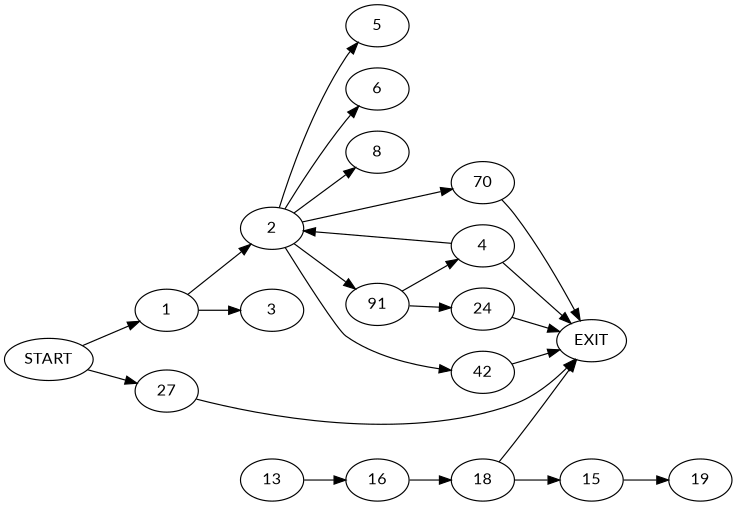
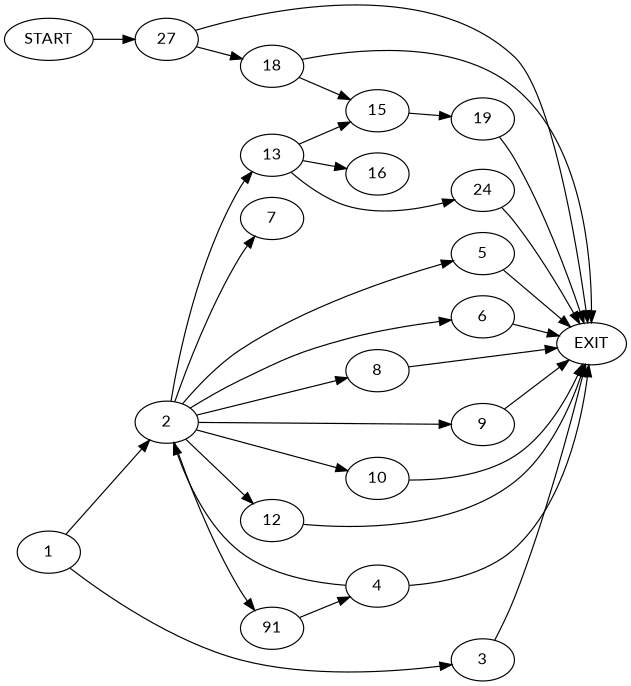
  digraph {
    fontname=Lato
    rankdir=LR
    node [fontname=Lato]
    edge [fontname=Lato]
    n1 [label=START]
    1
    n3 [label=27]
    2
    3
    n6 [label=EXIT]
    5
    6
+   7
    8
-   10 [label=70]
+   9
+   10
    n13 [label=91]
-   12 [label=42]
+   12
    13
    4
    n17 [label=24]
    15
    16
    19
    18
-   n1 -> 1
    n1 -> n3
    1 -> 2
    1 -> 3
    n3 -> n6
    2 -> 5
    2 -> 6
+   2 -> 7
    2 -> 8
+   2 -> 9
    2 -> 10
    2 -> n13
    2 -> 12
+   2 -> 13
+   3 -> n6
+   5 -> n6
+   6 -> n6
+   8 -> n6
+   9 -> n6
    10 -> n6
    n13 -> 4
-   n13 -> n17
+   13 -> n17
    12 -> n6
+   13 -> 15
    13 -> 16
    4 -> 2
    4 -> n6
    n17 -> n6
    15 -> 19
-   16 -> 18
+   n3 -> 18
+   19 -> n6
    18 -> n6
    18 -> 15
  }
